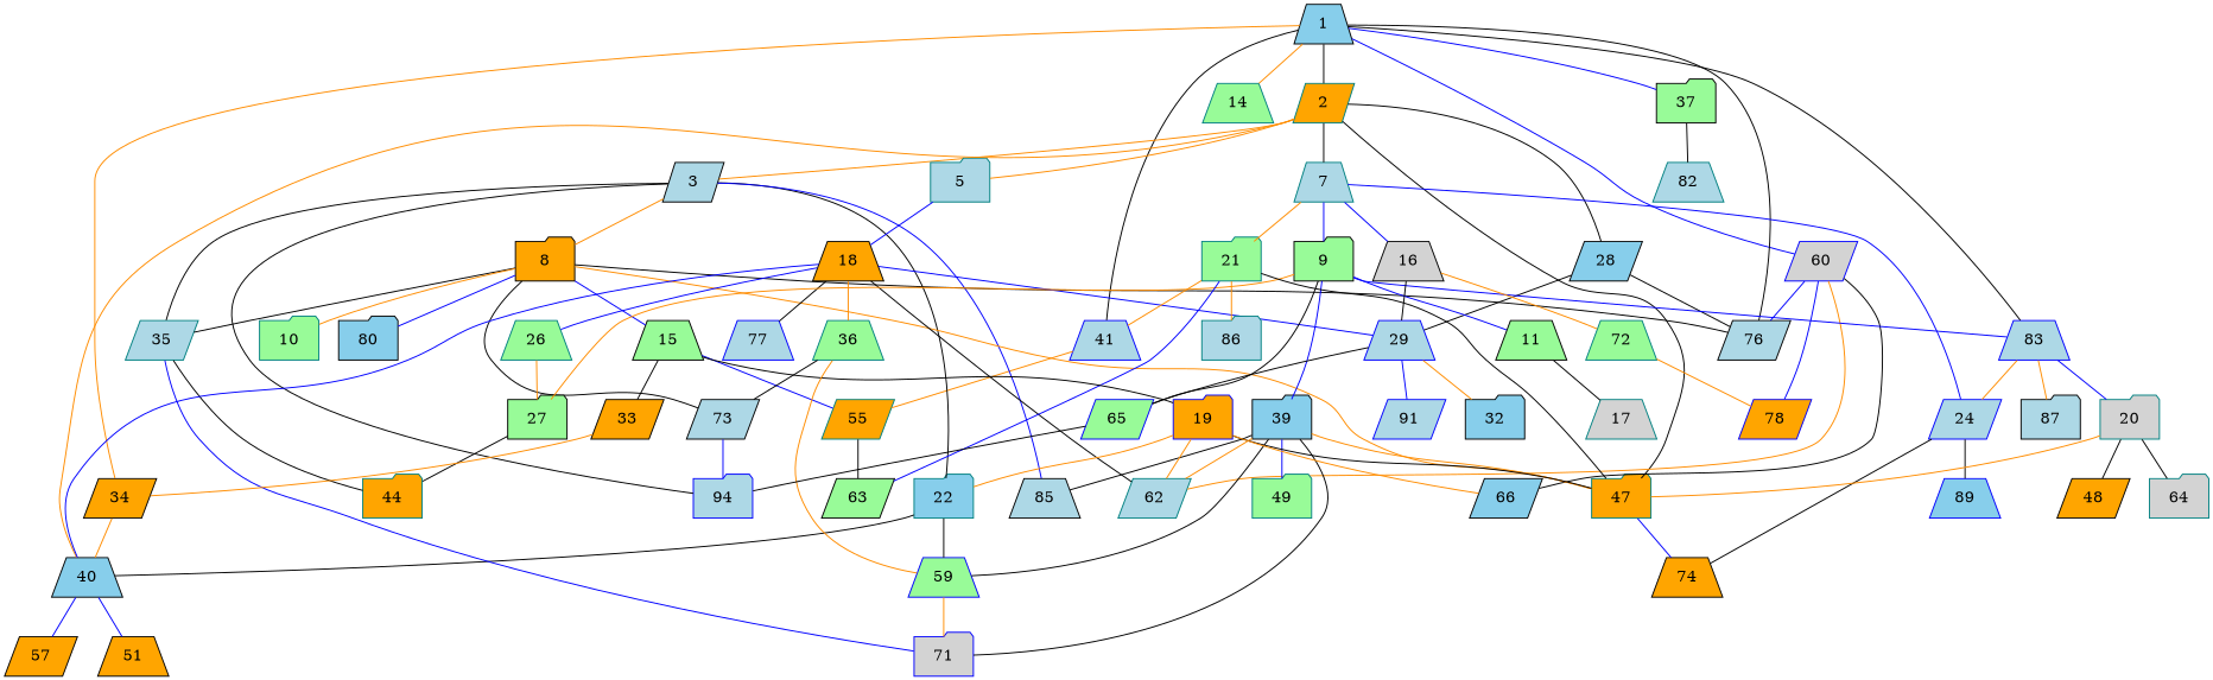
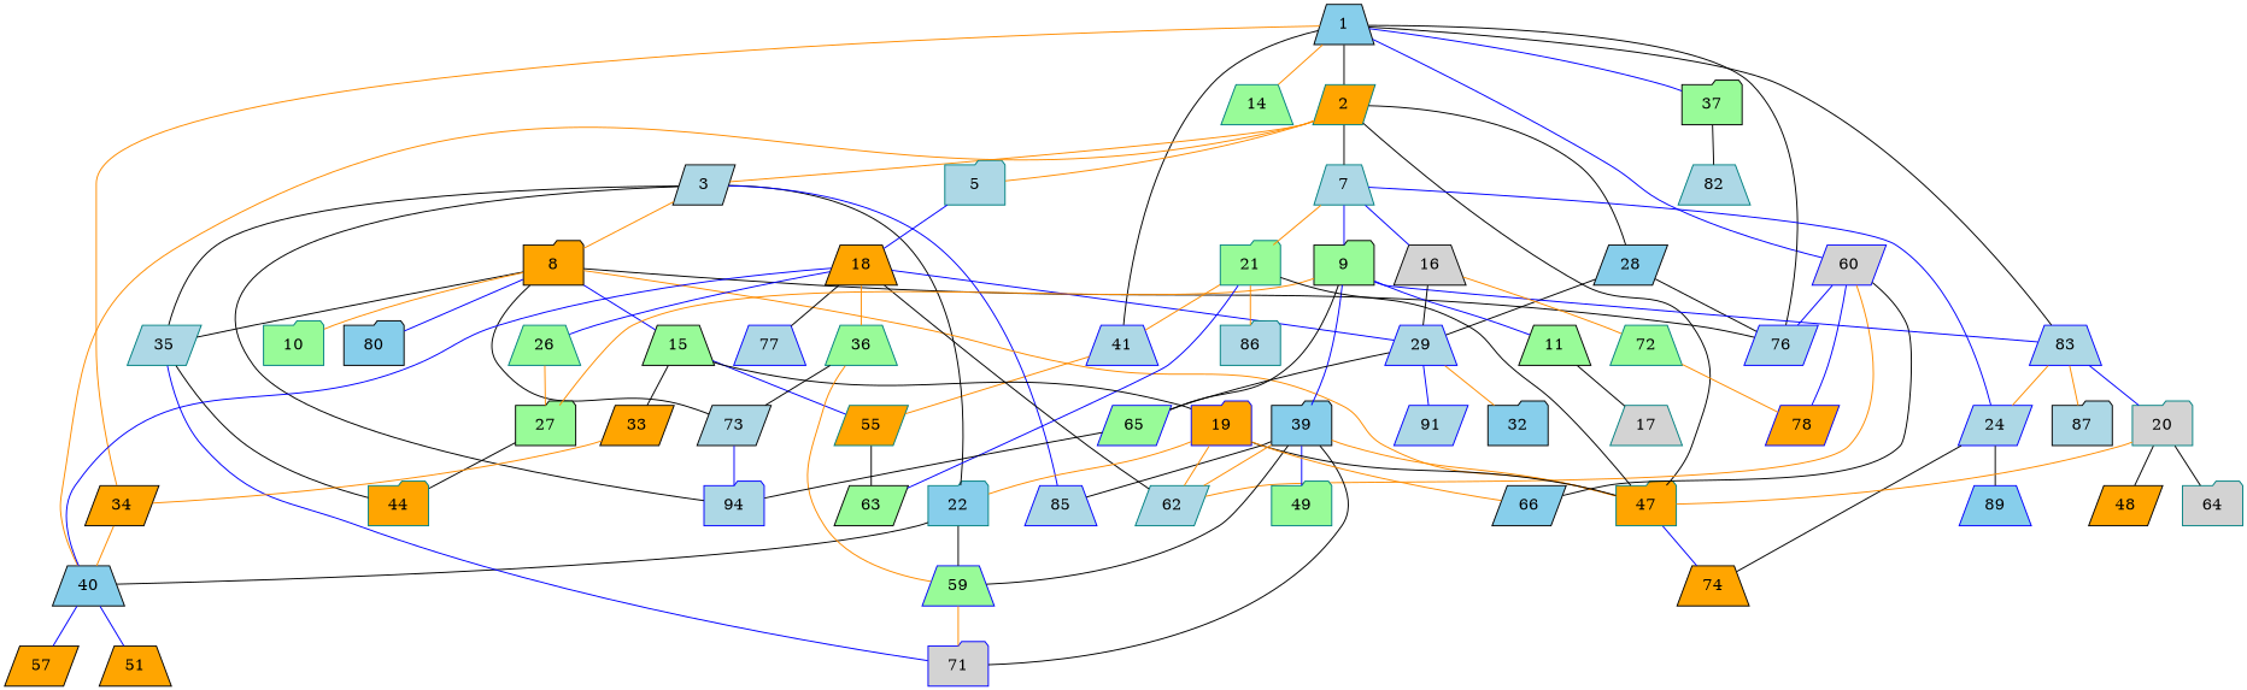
  graph {
    node [color=black fillcolor=lightblue shape=trapezium style=filled]
    edge [color=black]
    1 [fillcolor=skyblue super="+6"]
    2 [color=teal fillcolor=orange shape=parallelogram super="+4"]
    n3 [color=blue label=83 super="+92"]
    14 [color=teal fillcolor=palegreen]
    34 [fillcolor=orange shape=parallelogram super="+43"]
    37 [fillcolor=palegreen shape=folder]
    41 [color=blue]
    60 [color=blue fillcolor=lightgrey shape=parallelogram super="+61"]
-   76 [shape=parallelogram super="+93"]
+   76 [color=blue shape=parallelogram super="+93"]
    3 [shape=parallelogram super="+67"]
    5 [color=teal shape=folder]
    7 [color=teal]
    28 [fillcolor=skyblue shape=parallelogram]
    40 [fillcolor=skyblue super="+45"]
    n15 [color=teal fillcolor=orange label=47 shape=folder super="+58"]
    24 [color=blue shape=parallelogram super="+42"]
    20 [color=teal fillcolor=lightgrey shape=folder super="+47"]
    87 [shape=folder]
    82 [color=teal]
    55 [color=teal fillcolor=orange shape=parallelogram super="+69"]
    62 [color=teal shape=parallelogram super="+90"]
    66 [fillcolor=skyblue shape=parallelogram]
    78 [color=blue fillcolor=orange shape=parallelogram]
    91 [color=blue shape=parallelogram]
    8 [fillcolor=orange shape=folder super="+38"]
    22 [color=teal fillcolor=skyblue shape=folder super="+70"]
    35 [color=teal shape=parallelogram super="+53"]
-   85
+   85 [color=blue]
    94 [color=blue shape=folder]
    18 [fillcolor=orange super="+81"]
    9 [fillcolor=palegreen shape=folder super="+12"]
    16 [fillcolor=lightgrey super="+30"]
    21 [color=teal fillcolor=palegreen shape=folder super="+25"]
    29 [color=blue super="+83"]
    51 [fillcolor=orange super="+56"]
    57 [fillcolor=orange shape=parallelogram]
    74 [fillcolor=orange]
    10 [color=teal fillcolor=palegreen shape=folder super="+84"]
    15 [fillcolor=palegreen super="+23"]
    73 [shape=parallelogram super="+88"]
    80 [fillcolor=skyblue shape=folder]
    59 [color=blue fillcolor=palegreen super="+68"]
    44 [color=teal fillcolor=orange shape=folder]
    71 [color=blue fillcolor=lightgrey shape=folder]
    26 [color=teal fillcolor=palegreen]
    36 [color=teal fillcolor=palegreen super="+54"]
    77 [color=blue]
    11 [fillcolor=palegreen]
    27 [fillcolor=palegreen shape=folder super="+31"]
    39 [fillcolor=skyblue shape=folder super="+52"]
    65 [color=blue fillcolor=palegreen shape=parallelogram]
    72 [color=teal fillcolor=palegreen]
    63 [fillcolor=palegreen shape=parallelogram]
    86 [color=teal shape=folder]
    89 [color=blue fillcolor=skyblue]
    19 [color=blue fillcolor=orange shape=folder super="+75"]
    33 [fillcolor=orange shape=parallelogram]
    17 [color=teal fillcolor=lightgrey]
    49 [color=teal fillcolor=palegreen shape=folder]
    48 [fillcolor=orange shape=parallelogram super="+79"]
    64 [color=teal fillcolor=lightgrey shape=folder]
    32 [fillcolor=skyblue shape=folder]
    1 -- 2
    1 -- n3
    1 -- 14 [color=darkorange]
    1 -- 34 [color=darkorange weight=2]
    1 -- 37 [color=blue]
    1 -- 41
    1 -- 60 [color=blue]
    1 -- 76
    2 -- 3 [color=darkorange]
    2 -- 5 [color=darkorange]
    2 -- 7
    2 -- 28
    2 -- 40 [color=darkorange]
    2 -- n15
    n3 -- 24 [color=darkorange]
    n3 -- 20 [color=blue weight=2]
    n3 -- 87 [color=darkorange]
    34 -- 40 [color=darkorange]
    37 -- 82
    41 -- 55 [color=darkorange]
    60 -- 76 [color=blue]
    60 -- 62 [color=darkorange]
    60 -- 66
    60 -- 78 [color=blue]
    3 -- 8 [color=darkorange]
    3 -- 22
    3 -- 35
    3 -- 85 [color=blue]
    3 -- 94
    5 -- 18 [color=blue]
    7 -- 24 [color=blue]
    7 -- 9 [color=blue weight=2]
    7 -- 16 [color=blue]
    7 -- 21 [color=darkorange]
    28 -- 76
    28 -- 29
    40 -- 51 [color=blue]
    40 -- 57 [color=blue]
    n15 -- 74 [color=blue]
    24 -- 74
    24 -- 89
    20 -- n15 [color=darkorange weight=2]
    20 -- 48
    20 -- 64
    55 -- 63
    8 -- 76
    8 -- n15 [color=darkorange]
    8 -- 35
    8 -- 10 [color=darkorange]
    8 -- 15 [color=blue]
    8 -- 73
    8 -- 80 [color=blue]
    22 -- 40
    22 -- 59
    35 -- 44
    35 -- 71 [color=blue]
    18 -- 40 [color=blue]
    18 -- 62
    18 -- 29 [color=blue]
    18 -- 26 [color=blue]
    18 -- 36 [color=darkorange]
    18 -- 77
    9 -- n3 [color=blue]
    9 -- 11 [color=blue]
    9 -- 27 [color=darkorange weight=2]
    9 -- 39 [color=blue]
    9 -- 65
    16 -- 29
    16 -- 72 [color=darkorange]
    21 -- 41 [color=darkorange]
    21 -- n15
    21 -- 63 [color=blue]
    21 -- 86 [color=darkorange]
    29 -- 91 [color=blue]
    29 -- 65
    29 -- 32 [color=darkorange]
    15 -- 55 [color=blue weight=2]
    15 -- 19
    15 -- 33
    73 -- 94 [color=blue]
    59 -- 71 [color=darkorange]
    26 -- 27 [color=darkorange]
    36 -- 73
    36 -- 59 [color=darkorange]
    11 -- 17
    27 -- 44
    39 -- n15 [color=darkorange]
    39 -- 62 [color=darkorange]
    39 -- 85
    39 -- 59
    39 -- 71
    39 -- 49 [color=blue]
    65 -- 94
    72 -- 78 [color=darkorange]
    19 -- n15
    19 -- 62 [color=darkorange]
    19 -- 66 [color=darkorange]
    19 -- 22 [color=darkorange]
    33 -- 34 [color=darkorange]
  }
